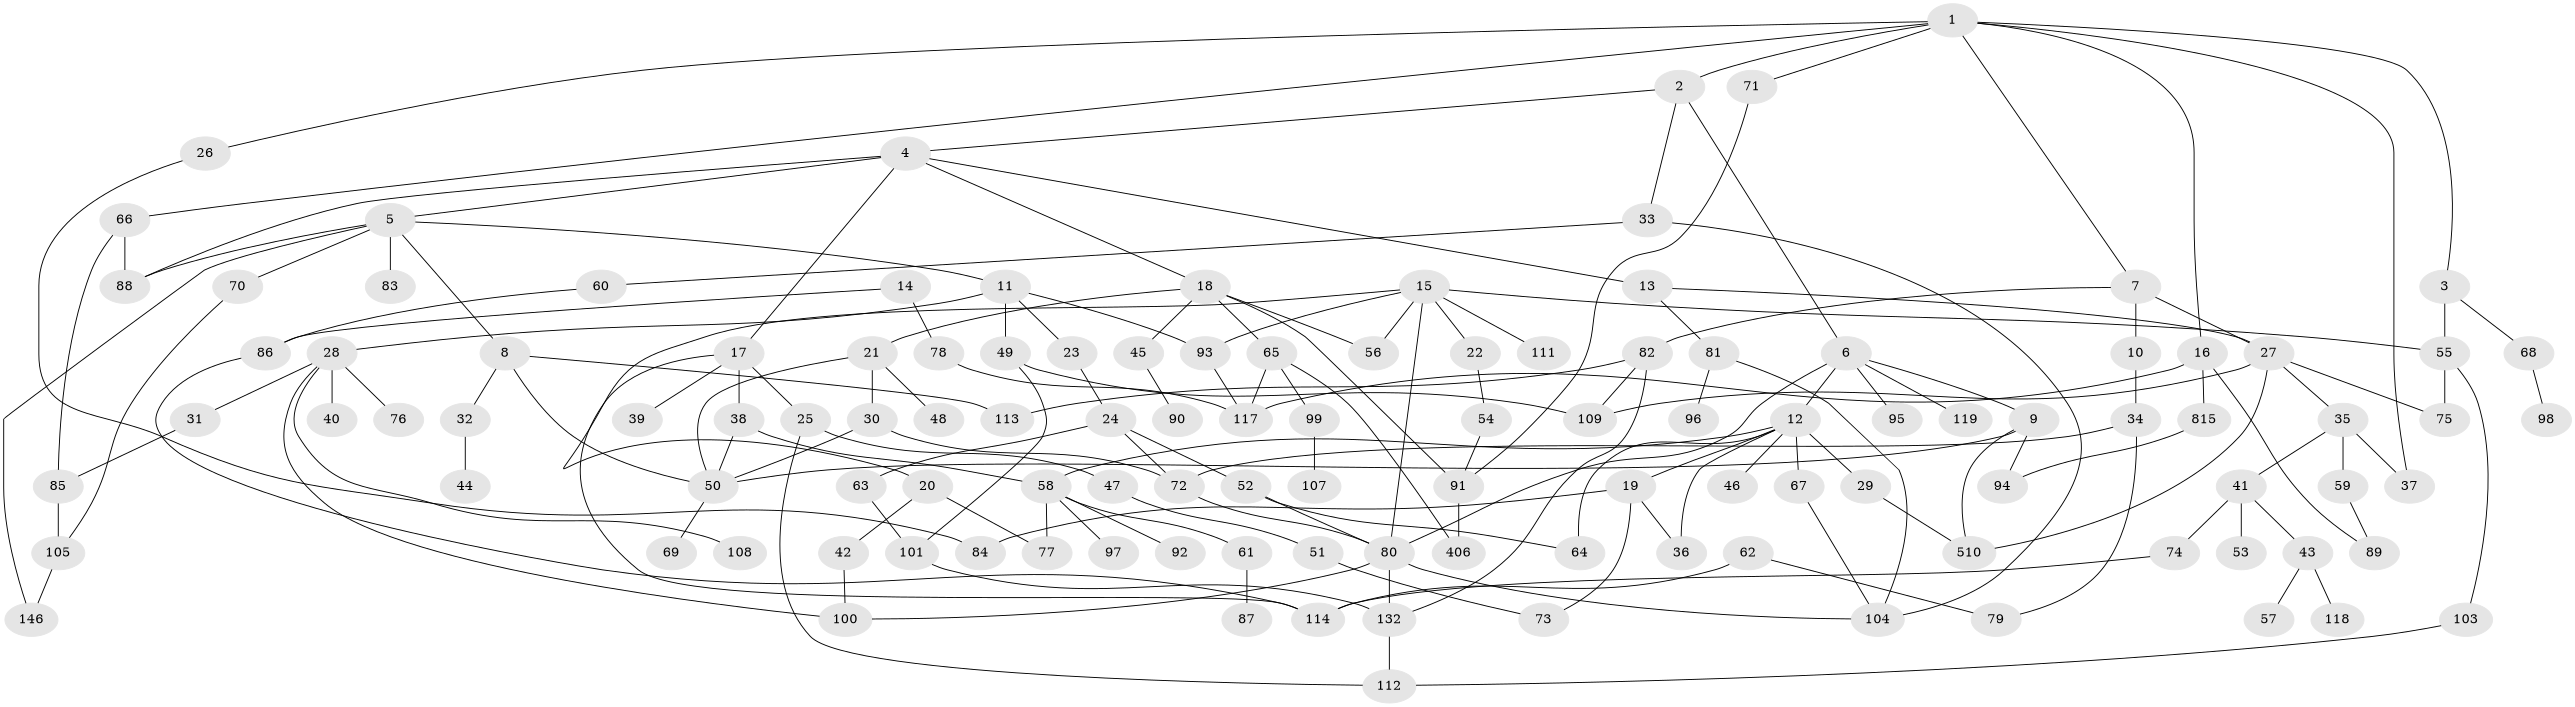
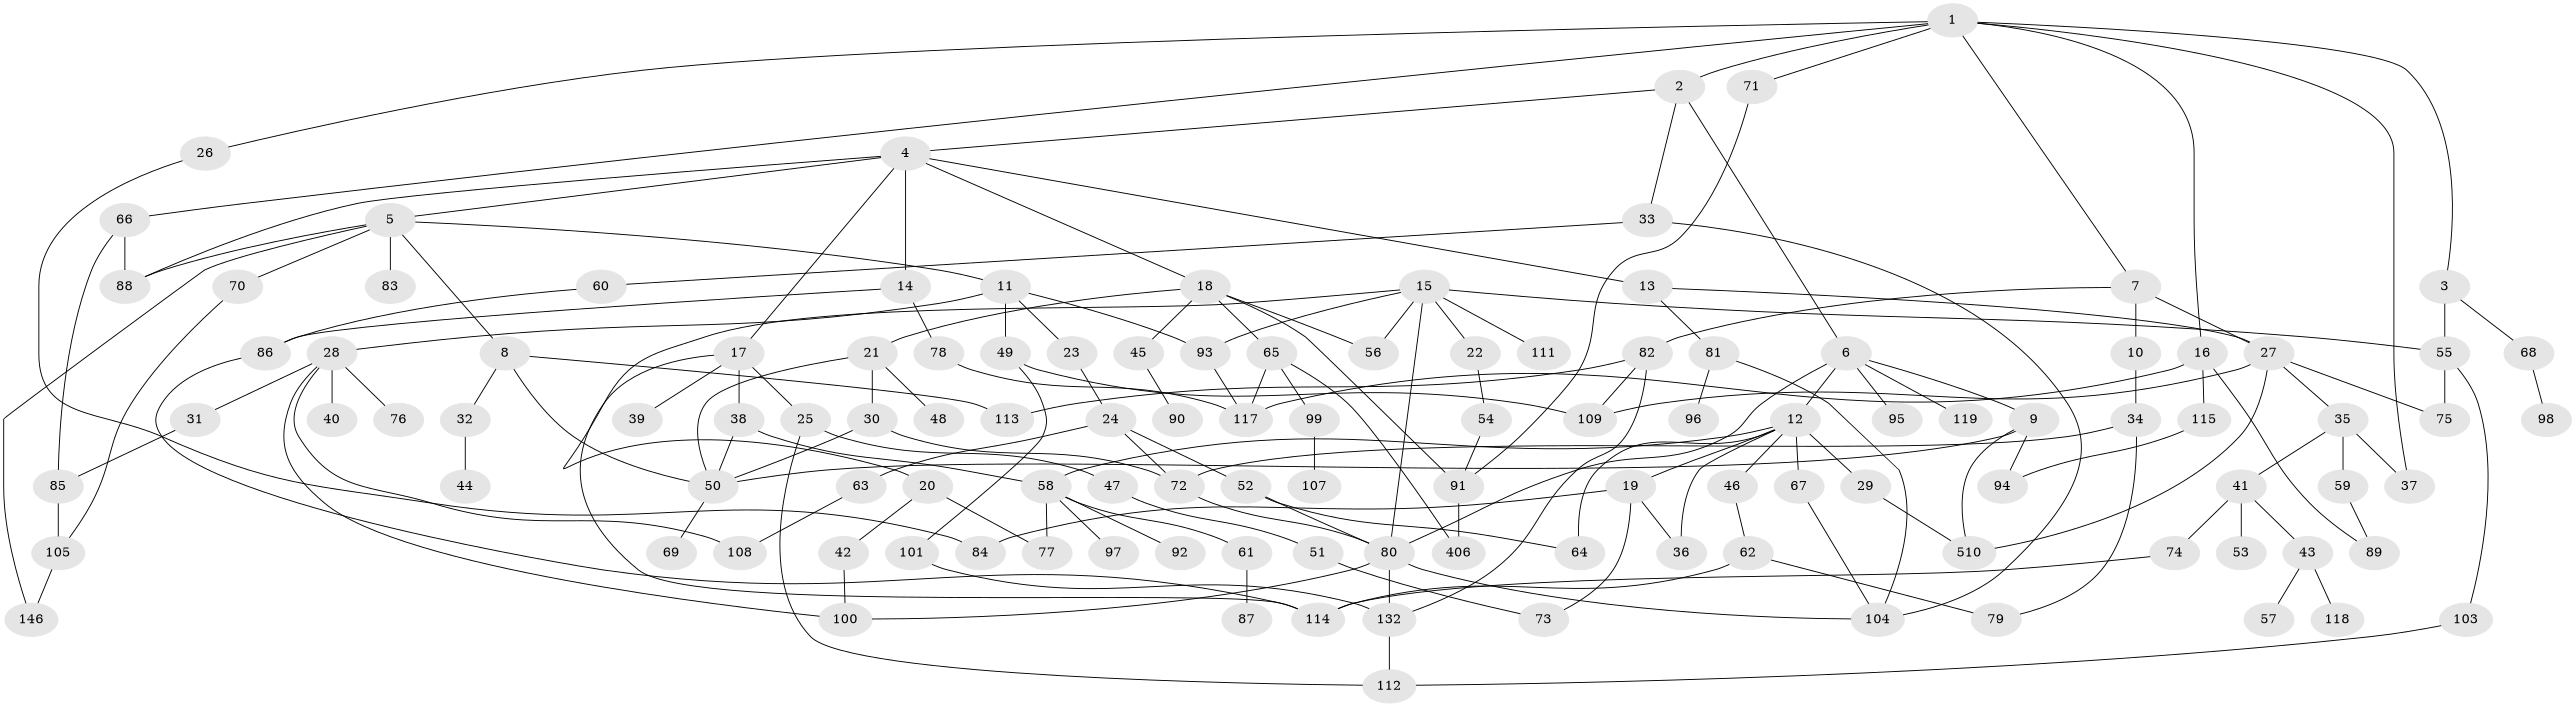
  graph {
    node [color=gray90 style=filled]
    1
    2
    3
    7
    16
    26
    37
    66
    71
    4
    6
    33
    55
    68
    10
    27
    82
    89
-   115 [label=815]
+   115
    117
    84
    88
    85
    91
    5
    13
    14
    17
    18
    9
    12
    80
    95
    119
    60
    104
    75
    103
    98
    8
    11
    70
    83
    n44 [label=146]
    81
    78
    86
    25
    38
    39
    114
    56
    21
    45
    65
    32
    50
    113
    23
    28
    49
    93
    105
    94
    n65 [label=510]
    19
    29
    36
    46
    58
    64
    67
    100
    n74 [label=132]
    34
    35
    109
    44
    69
    72
    79
    15
    20
    22
    111
    24
    31
    40
    76
    108
    101
    73
    62
    77
    61
    92
    97
    96
    42
    54
    47
    112
    30
    48
    90
    99
    n107 [label=406]
    52
    63
    51
    41
    59
    43
    53
    74
    57
    118
    87
    107
    1 -- 2
    1 -- 3
    1 -- 7
    1 -- 16
    1 -- 26
    1 -- 37
    1 -- 66
    1 -- 71
    2 -- 4
    2 -- 6
    2 -- 33
    3 -- 55
    3 -- 68
    7 -- 10
    7 -- 27
    7 -- 82
    16 -- 89
    16 -- 115
    16 -- 117
    26 -- 84
    66 -- 88
    66 -- 85
    71 -- 91
    4 -- 88
    4 -- 5
    4 -- 13
+   4 -- 14
    4 -- 17
    4 -- 18
    6 -- 9
    6 -- 12
    6 -- 80
    6 -- 95
    6 -- 119
    33 -- 60
    33 -- 104
    55 -- 75
    55 -- 103
    68 -- 98
    10 -- 34
    27 -- 75
    27 -- n65
    27 -- 35
    27 -- 109
    82 -- 113
    82 -- n74
    82 -- 109
    115 -- 94
    85 -- 105
    91 -- n107
    5 -- 88
    5 -- 8
    5 -- 11
    5 -- 70
    5 -- 83
    5 -- n44
    13 -- 27
    13 -- 81
    14 -- 78
    14 -- 86
    17 -- 25
    17 -- 38
    17 -- 39
    17 -- 114
    18 -- 91
    18 -- 56
    18 -- 21
    18 -- 45
    18 -- 65
    9 -- 50
    9 -- 94
    9 -- n65
    12 -- 19
    12 -- 29
    12 -- 36
    12 -- 46
    12 -- 58
    12 -- 64
    12 -- 67
    80 -- 104
    80 -- 100
    80 -- n74
    60 -- 86
    103 -- 112
    8 -- 32
    8 -- 50
    8 -- 113
    11 -- 23
    11 -- 28
    11 -- 49
    11 -- 93
    70 -- 105
    81 -- 104
    81 -- 96
    78 -- 117
    86 -- 114
    25 -- 47
    25 -- 112
    38 -- 50
    38 -- 58
    21 -- 50
    21 -- 30
    21 -- 48
    45 -- 90
    65 -- 117
    65 -- 99
    65 -- n107
    32 -- 44
    50 -- 69
    23 -- 24
    28 -- 100
    28 -- 31
    28 -- 40
    28 -- 76
    28 -- 108
    49 -- 109
    49 -- 101
    93 -- 117
    105 -- n44
    19 -- 84
    19 -- 36
    19 -- 73
    29 -- n65
+   46 -- 62
    58 -- 77
    58 -- 61
    58 -- 92
    58 -- 97
    67 -- 104
    n74 -- 112
    34 -- 72
    34 -- 79
    35 -- 37
    35 -- 41
    35 -- 59
    72 -- 80
    15 -- 55
    15 -- 80
    15 -- 56
    15 -- 93
    15 -- 20
    15 -- 22
    15 -- 111
    20 -- 77
    20 -- 42
    22 -- 54
    24 -- 72
    24 -- 52
    24 -- 63
    31 -- 85
    101 -- n74
    62 -- 114
    62 -- 79
    61 -- 87
    42 -- 100
    54 -- 91
    47 -- 51
    30 -- 50
    30 -- 72
    99 -- 107
    52 -- 80
    52 -- 64
-   63 -- 101
+   63 -- 108
    51 -- 73
    41 -- 43
    41 -- 53
    41 -- 74
    59 -- 89
    43 -- 57
    43 -- 118
    74 -- 114
  }
